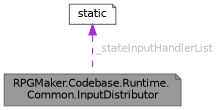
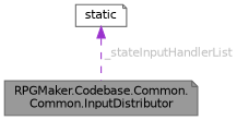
  digraph {
    node [color=gray40 fontname=Helvetica fontsize=10 shape=note style=filled]
-   n1 [fillcolor=grey60 fontcolor=black height=0.2 label="RPGMaker.Codebase.Runtime.\lCommon.InputDistributor" width=0.4]
+   n1 [fillcolor=grey60 fontcolor=black height=0.2 label="RPGMaker.Codebase.Common.\lCommon.InputDistributor" width=0.4]
    n2 [fillcolor=white height=0.2 label=static width=0.4]
    n2 -> n1 [color=darkorchid3 dir=back fontcolor=grey fontname=Helvetica fontsize=10 label=" _stateInputHandlerList" labelfontname=Helvetica labelfontsize=10 style=dashed]
  }
